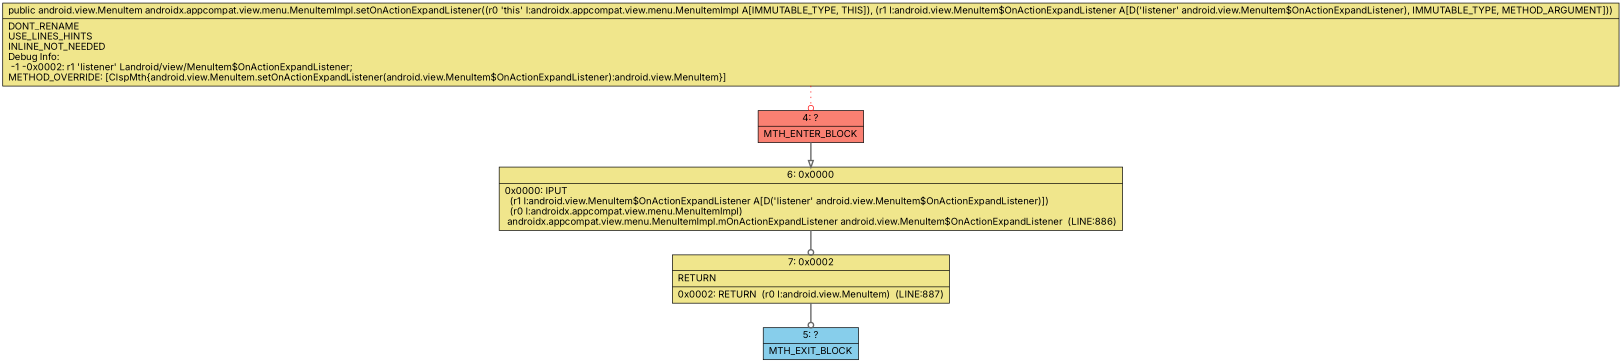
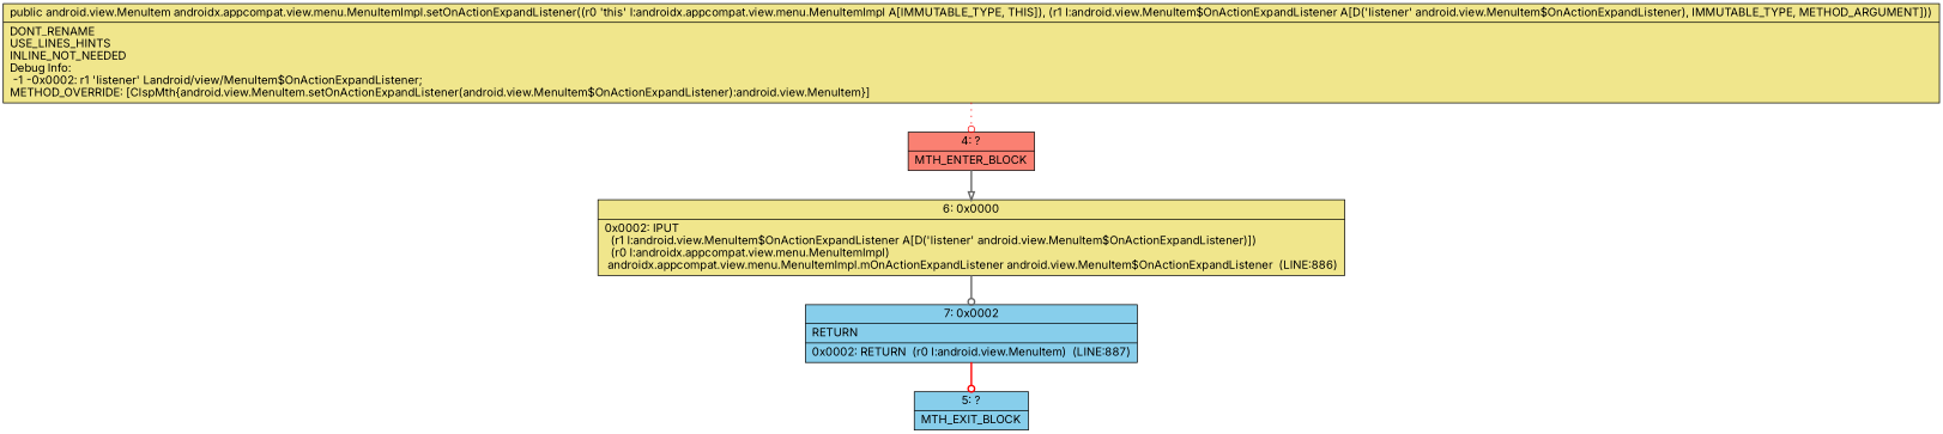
  digraph {
    fontname=Inter
    node [fillcolor=khaki fontname=Inter shape=record style=filled]
    edge [arrowhead=odot color=gray40 fontname=Inter style=bold]
    n1 [fillcolor=salmon label="{4\:\ ?|MTH_ENTER_BLOCK\l}"]
-   n2 [label="{6\:\ 0x0000|0x0000: IPUT  \l  (r1 I:android.view.MenuItem$OnActionExpandListener A[D('listener' android.view.MenuItem$OnActionExpandListener)])\l  (r0 I:androidx.appcompat.view.menu.MenuItemImpl)\l androidx.appcompat.view.menu.MenuItemImpl.mOnActionExpandListener android.view.MenuItem$OnActionExpandListener  (LINE:886)\l}"]
-   n3 [label="{7\:\ 0x0002|RETURN\l|0x0002: RETURN  (r0 I:android.view.MenuItem)  (LINE:887)\l}"]
+   n2 [label="{6\:\ 0x0000|0x0002: IPUT  \l  (r1 I:android.view.MenuItem$OnActionExpandListener A[D('listener' android.view.MenuItem$OnActionExpandListener)])\l  (r0 I:androidx.appcompat.view.menu.MenuItemImpl)\l androidx.appcompat.view.menu.MenuItemImpl.mOnActionExpandListener android.view.MenuItem$OnActionExpandListener  (LINE:886)\l}"]
+   n3 [fillcolor=skyblue label="{7\:\ 0x0002|RETURN\l|0x0002: RETURN  (r0 I:android.view.MenuItem)  (LINE:887)\l}"]
    n4 [fillcolor=skyblue label="{5\:\ ?|MTH_EXIT_BLOCK\l}"]
    n5 [label="{public android.view.MenuItem androidx.appcompat.view.menu.MenuItemImpl.setOnActionExpandListener((r0 'this' I:androidx.appcompat.view.menu.MenuItemImpl A[IMMUTABLE_TYPE, THIS]), (r1 I:android.view.MenuItem$OnActionExpandListener A[D('listener' android.view.MenuItem$OnActionExpandListener), IMMUTABLE_TYPE, METHOD_ARGUMENT]))  | DONT_RENAME\lUSE_LINES_HINTS\lINLINE_NOT_NEEDED\lDebug Info:\l  \-1 \-0x0002: r1 'listener' Landroid\/view\/MenuItem$OnActionExpandListener;\lMETHOD_OVERRIDE: [ClspMth\{android.view.MenuItem.setOnActionExpandListener(android.view.MenuItem$OnActionExpandListener):android.view.MenuItem\}]\l}"]
    n1 -> n2 [arrowhead=onormal]
    n2 -> n3
-   n3 -> n4
+   n3 -> n4 [color=red]
    n5 -> n1 [color=red style=dotted]
  }
